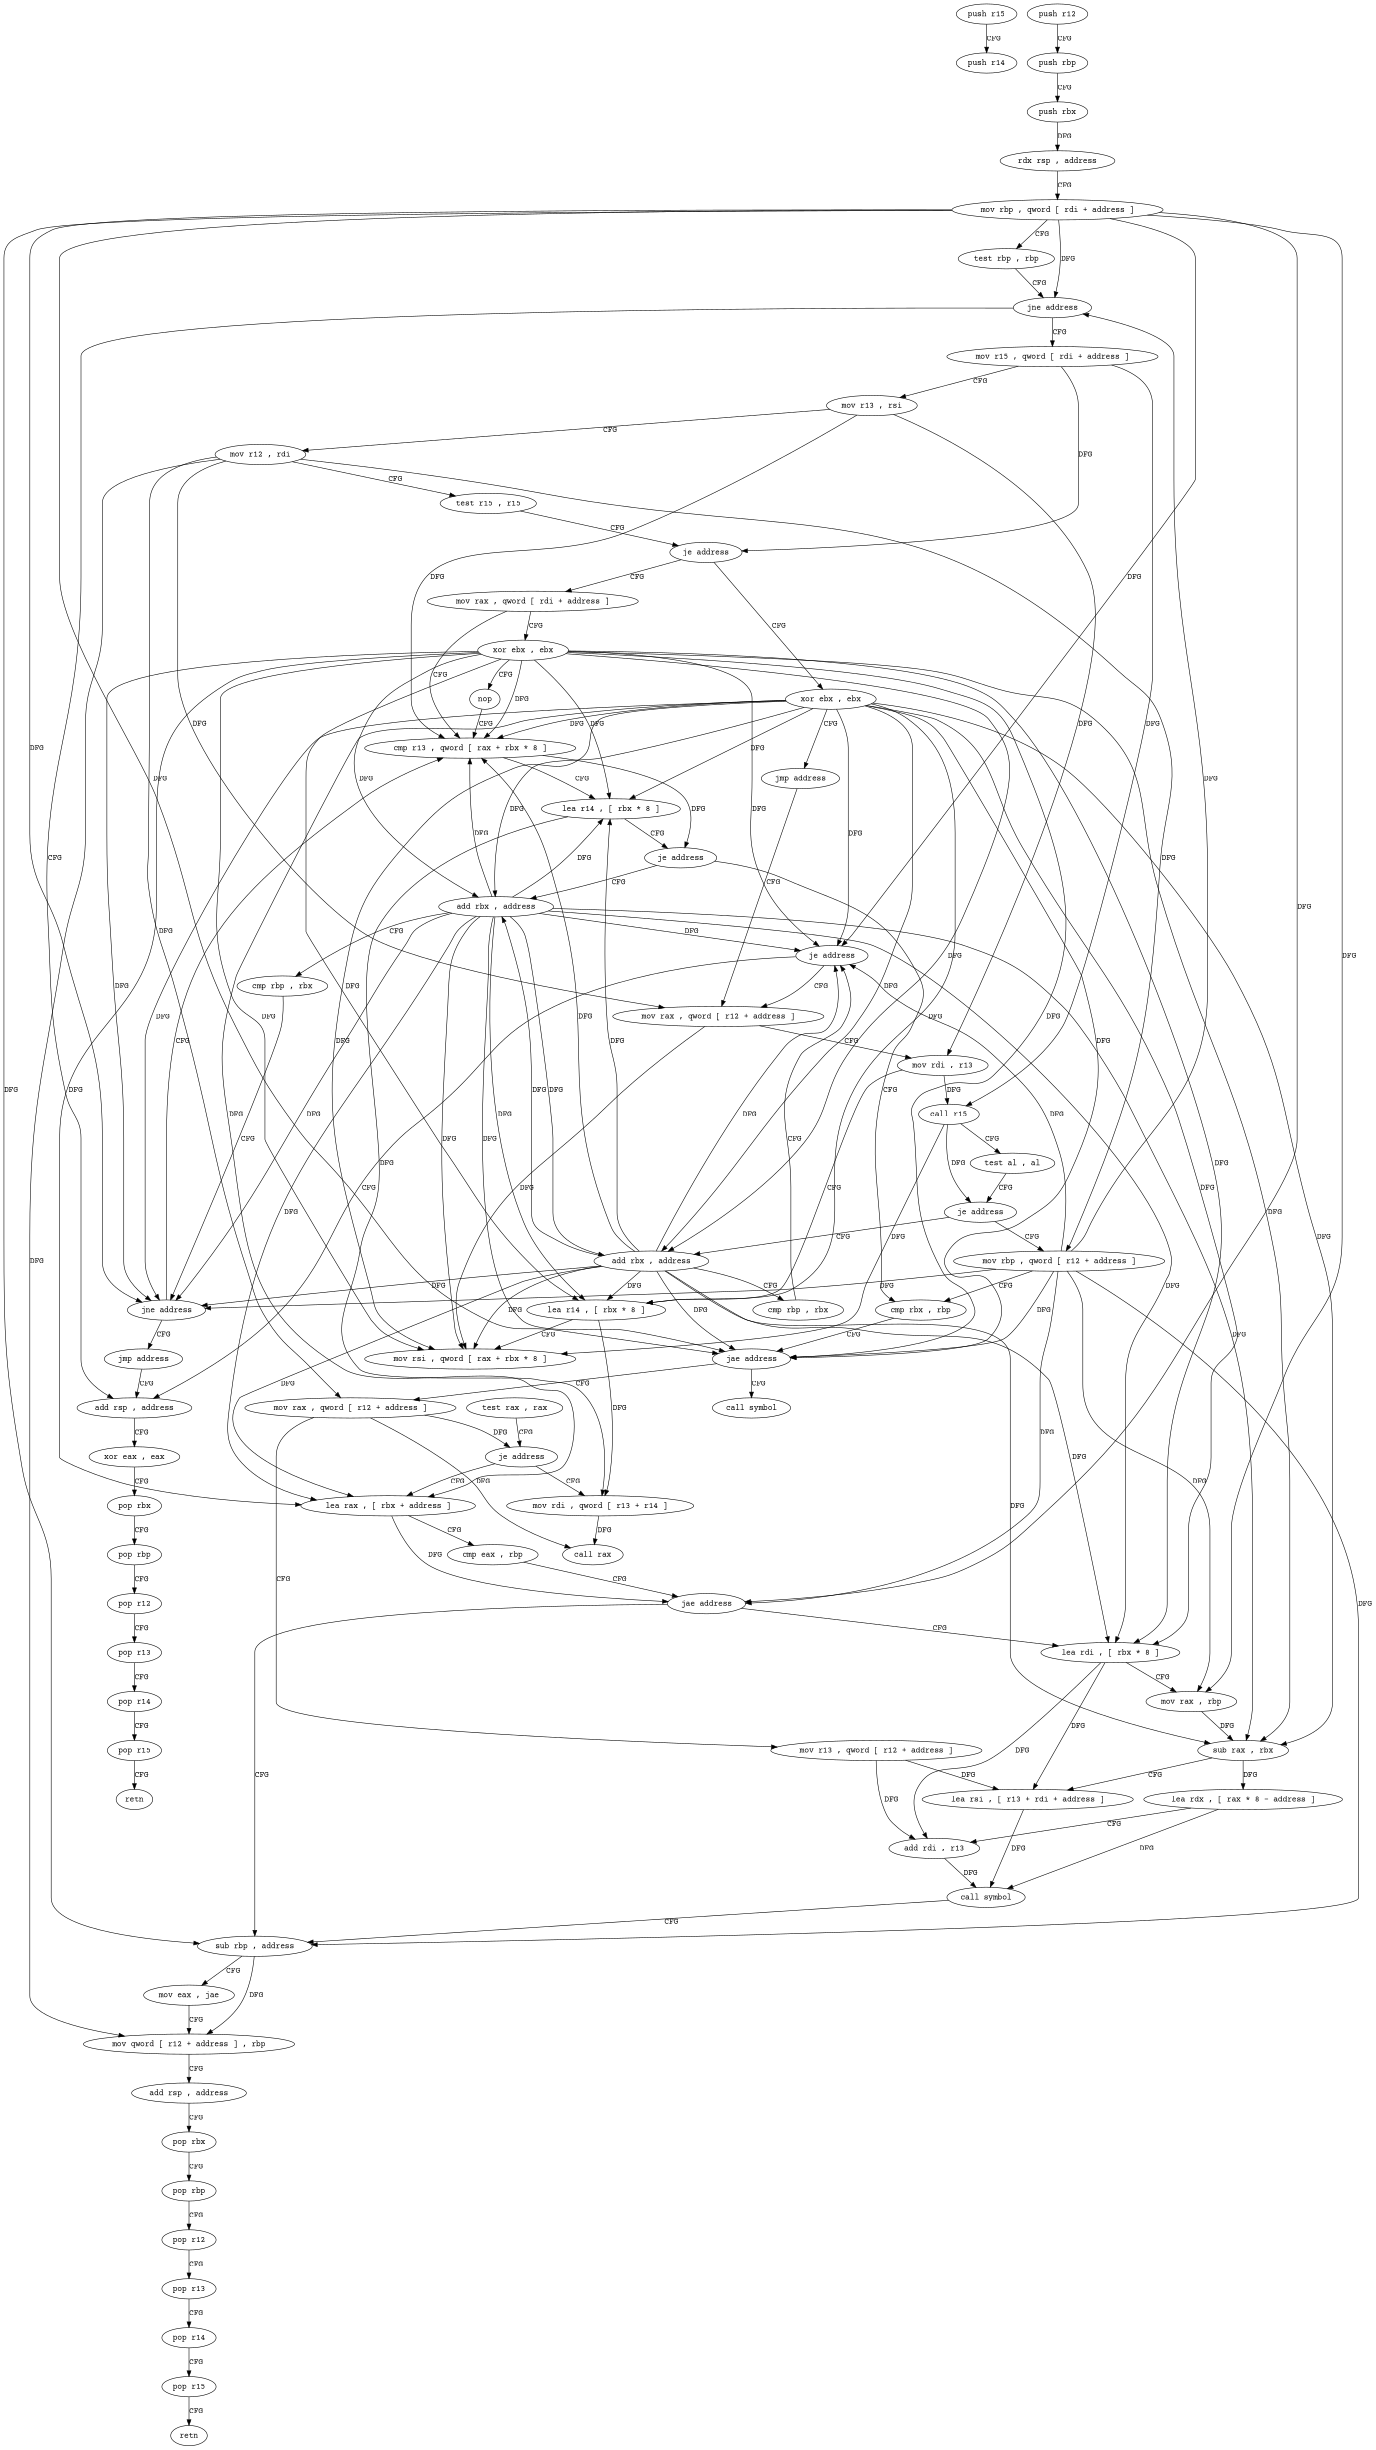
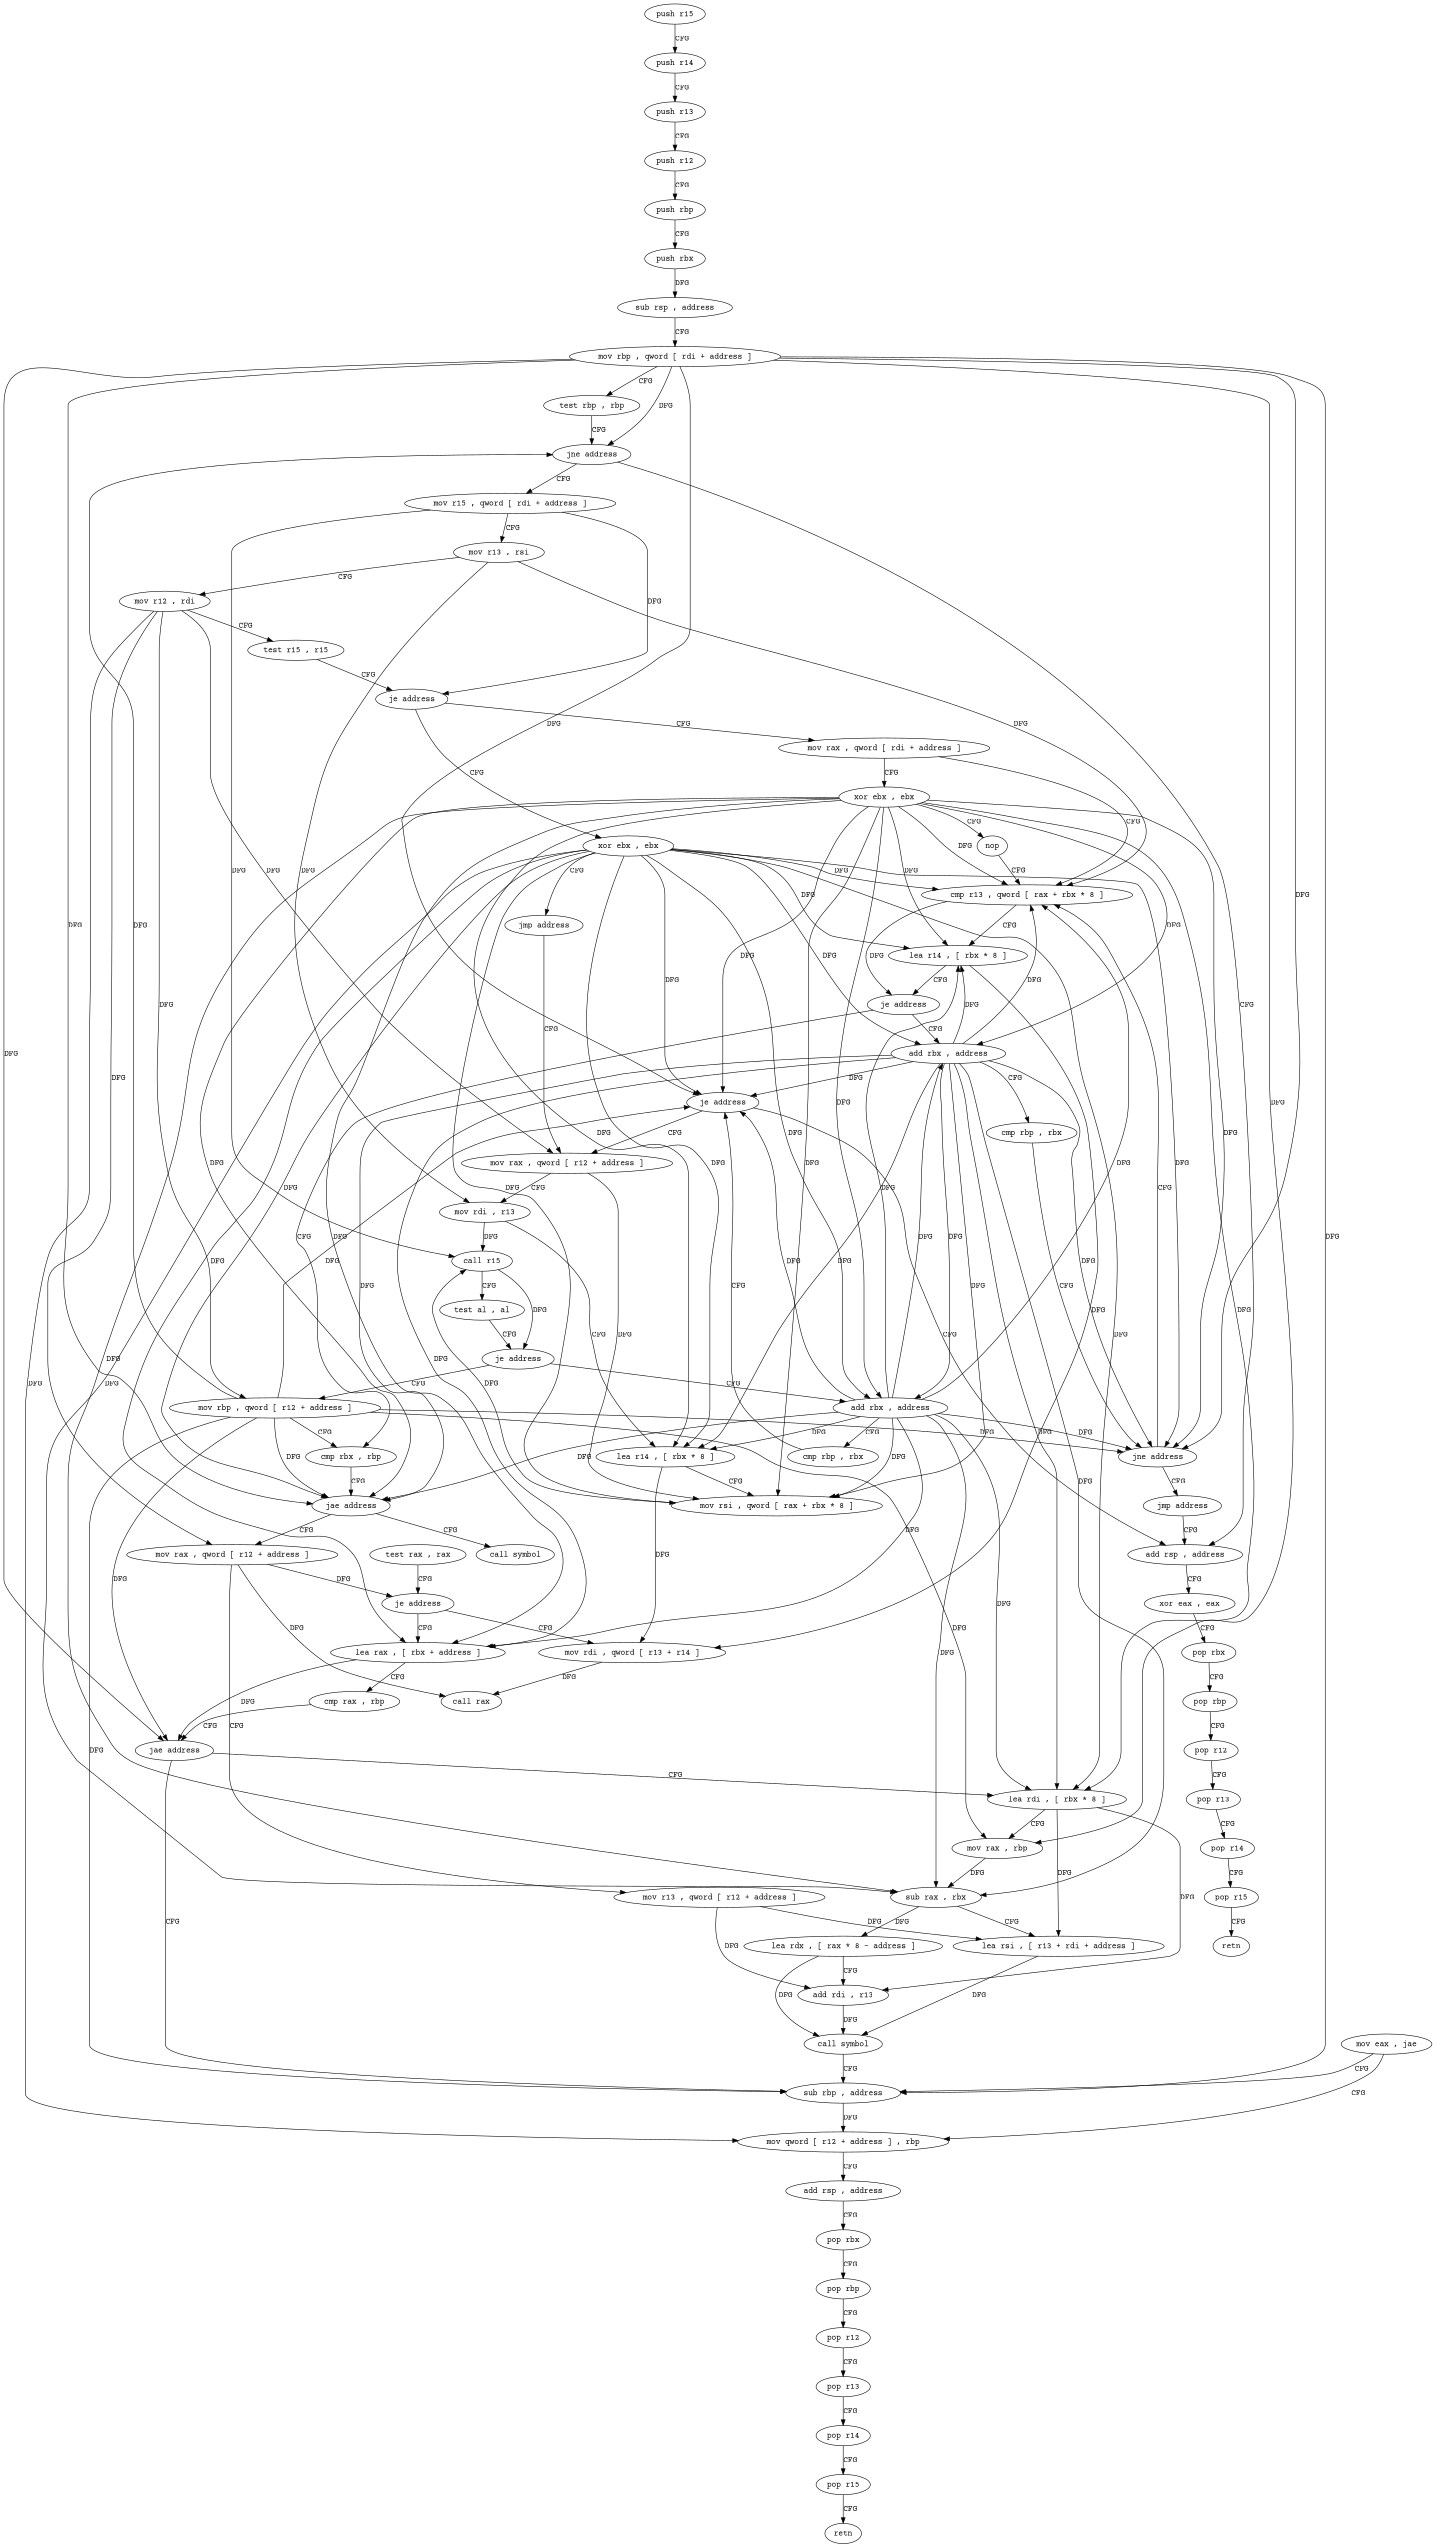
  digraph {
    fontname="Courier Prime"
    node [fontname="Courier Prime"]
    edge [fontname="Courier Prime"]
    n1 [label="push r15"]
    n2 [label="push r14"]
+   n3 [label="push r13"]
    n4 [label="push r12"]
    n5 [label="push rbp"]
    n6 [label="push rbx"]
-   n7 [label="rdx rsp , address"]
+   n7 [label="sub rsp , address"]
    n8 [label="mov rbp , qword [ rdi + address ]"]
    n9 [label="test rbp , rbp"]
    n10 [label="jne address"]
    n11 [label="jae address"]
    n12 [label="jne address"]
    n13 [label="je address"]
    n14 [label="jae address"]
    n15 [label="sub rbp , address"]
    n16 [label="mov rax , rbp"]
    n17 [label="mov r15 , qword [ rdi + address ]"]
    n18 [label="add rsp , address"]
    n19 [label="mov rax , qword [ r12 + address ]"]
    n20 [label="call symbol"]
    n21 [label="cmp r13 , qword [ rax + rbx * 8 ]"]
    n22 [label="jmp address"]
    n23 [label="mov rax , qword [ r12 + address ]"]
    n24 [label="lea rdi , [ rbx * 8 ]"]
    n25 [label="mov qword [ r12 + address ] , rbp"]
    n26 [label="mov eax , jae"]
    n27 [label="sub rax , rbx"]
    n28 [label="mov r13 , rsi"]
    n29 [label="je address"]
    n30 [label="call r15"]
    n31 [label="xor eax , eax"]
    n32 [label="mov r12 , rdi"]
    n33 [label="mov rdi , r13"]
    n34 [label="mov rax , qword [ rdi + address ]"]
    n35 [label="xor ebx , ebx"]
    n36 [label="test al , al"]
    n37 [label="je address"]
    n38 [label="pop rbx"]
    n39 [label="test r15 , r15"]
    n40 [label="mov rbp , qword [ r12 + address ]"]
    n41 [label="lea r14 , [ rbx * 8 ]"]
    n42 [label="je address"]
    n43 [label="lea r14 , [ rbx * 8 ]"]
    n44 [label="mov rsi , qword [ rax + rbx * 8 ]"]
    n45 [label="mov r13 , qword [ r12 + address ]"]
    n46 [label="je address"]
    n47 [label="call rax"]
    n48 [label="cmp rbx , rbp"]
    n49 [label="lea rsi , [ r13 + rdi + address ]"]
    n50 [label="add rdi , r13"]
    n51 [label="add rsp , address"]
    n52 [label="xor ebx , ebx"]
    n53 [label="jmp address"]
    n54 [label="add rbx , address"]
    n55 [label="add rbx , address"]
    n56 [label="lea rax , [ rbx + address ]"]
    n57 [label=nop]
    n58 [label="cmp rbp , rbx"]
    n59 [label="mov rdi , qword [ r13 + r14 ]"]
    n60 [label="cmp rbp , rbx"]
-   n61 [label="cmp eax , rbp"]
+   n61 [label="cmp rax , rbp"]
    n62 [label="lea rdx , [ rax * 8 - address ]"]
    n63 [label="pop rbp"]
    n64 [label="pop r12"]
    n65 [label="pop r13"]
    n66 [label="pop r14"]
    n67 [label="pop r15"]
    n68 [label=retn]
    n69 [label="test rax , rax"]
    n70 [label="call symbol"]
    n71 [label="pop rbx"]
    n72 [label="pop rbp"]
    n73 [label="pop r12"]
    n74 [label="pop r13"]
    n75 [label="pop r14"]
    n76 [label="pop r15"]
    n77 [label=retn]
    n1 -> n2 [label=CFG]
+   n2 -> n3 [label=CFG]
+   n3 -> n4 [label=CFG]
    n4 -> n5 [label=CFG]
    n5 -> n6 [label=CFG]
    n6 -> n7 [label=DFG]
    n7 -> n8 [label=CFG]
    n8 -> n9 [label=CFG]
    n8 -> n10 [label=DFG]
    n8 -> n11 [label=DFG]
    n8 -> n12 [label=DFG]
    n8 -> n13 [label=DFG]
    n8 -> n14 [label=DFG]
    n8 -> n15 [label=DFG]
    n8 -> n16 [label=DFG]
    n9 -> n10 [label=CFG]
    n10 -> n17 [label=CFG]
    n10 -> n18 [label=CFG]
    n11 -> n19 [label=CFG]
    n11 -> n20 [label=CFG]
    n12 -> n21 [label=CFG]
    n12 -> n22 [label=CFG]
    n13 -> n18 [label=CFG]
    n13 -> n23 [label=CFG]
    n14 -> n15 [label=CFG]
    n14 -> n24 [label=CFG]
    n15 -> n25 [label=DFG]
-   n15 -> n26 [label=CFG]
+   n26 -> n15 [label=CFG]
    n16 -> n27 [label=DFG]
    n17 -> n28 [label=CFG]
    n17 -> n29 [label=DFG]
    n17 -> n30 [label=DFG]
    n18 -> n31 [label=CFG]
    n19 -> n45 [label=CFG]
    n19 -> n46 [label=DFG]
    n19 -> n47 [label=DFG]
    n21 -> n41 [label=CFG]
    n21 -> n42 [label=DFG]
    n22 -> n18 [label=CFG]
    n23 -> n33 [label=CFG]
    n23 -> n44 [label=DFG]
    n24 -> n16 [label=CFG]
    n24 -> n49 [label=DFG]
    n24 -> n50 [label=DFG]
    n25 -> n51 [label=CFG]
    n26 -> n25 [label=CFG]
    n27 -> n49 [label=CFG]
    n27 -> n62 [label=DFG]
    n28 -> n21 [label=DFG]
    n28 -> n32 [label=CFG]
    n28 -> n33 [label=DFG]
    n29 -> n34 [label=CFG]
    n29 -> n35 [label=CFG]
    n30 -> n36 [label=CFG]
    n30 -> n37 [label=DFG]
    n31 -> n38 [label=CFG]
    n32 -> n19 [label=DFG]
    n32 -> n23 [label=DFG]
    n32 -> n25 [label=DFG]
    n32 -> n39 [label=CFG]
    n32 -> n40 [label=DFG]
    n33 -> n30 [label=DFG]
    n33 -> n43 [label=CFG]
    n34 -> n21 [label=CFG]
    n34 -> n52 [label=CFG]
    n35 -> n11 [label=DFG]
    n35 -> n12 [label=DFG]
    n35 -> n13 [label=DFG]
    n35 -> n21 [label=DFG]
    n35 -> n24 [label=DFG]
    n35 -> n27 [label=DFG]
    n35 -> n41 [label=DFG]
    n35 -> n43 [label=DFG]
    n35 -> n44 [label=DFG]
    n35 -> n53 [label=CFG]
    n35 -> n54 [label=DFG]
    n35 -> n55 [label=DFG]
    n35 -> n56 [label=DFG]
    n36 -> n37 [label=CFG]
    n37 -> n40 [label=CFG]
    n37 -> n55 [label=CFG]
    n38 -> n63 [label=CFG]
    n39 -> n29 [label=CFG]
    n40 -> n10 [label=DFG]
    n40 -> n11 [label=DFG]
    n40 -> n12 [label=DFG]
    n40 -> n13 [label=DFG]
    n40 -> n14 [label=DFG]
    n40 -> n15 [label=DFG]
    n40 -> n16 [label=DFG]
    n40 -> n48 [label=CFG]
    n41 -> n42 [label=CFG]
    n41 -> n59 [label=DFG]
    n42 -> n48 [label=CFG]
    n42 -> n54 [label=CFG]
    n43 -> n44 [label=CFG]
    n43 -> n59 [label=DFG]
-   n30 -> n44 [label=DFG]
+   n44 -> n30 [label=DFG]
    n45 -> n49 [label=DFG]
    n45 -> n50 [label=DFG]
    n46 -> n56 [label=CFG]
    n46 -> n59 [label=CFG]
    n48 -> n11 [label=CFG]
    n49 -> n70 [label=DFG]
    n50 -> n70 [label=DFG]
    n51 -> n71 [label=CFG]
    n52 -> n11 [label=DFG]
    n52 -> n12 [label=DFG]
    n52 -> n13 [label=DFG]
    n52 -> n21 [label=DFG]
    n52 -> n24 [label=DFG]
    n52 -> n27 [label=DFG]
    n52 -> n41 [label=DFG]
    n52 -> n43 [label=DFG]
    n52 -> n44 [label=DFG]
    n52 -> n54 [label=DFG]
    n52 -> n55 [label=DFG]
    n52 -> n56 [label=DFG]
    n52 -> n57 [label=CFG]
    n53 -> n23 [label=CFG]
    n54 -> n11 [label=DFG]
    n54 -> n12 [label=DFG]
    n54 -> n13 [label=DFG]
    n54 -> n21 [label=DFG]
    n54 -> n24 [label=DFG]
    n54 -> n27 [label=DFG]
    n54 -> n41 [label=DFG]
    n54 -> n43 [label=DFG]
    n54 -> n44 [label=DFG]
    n54 -> n55 [label=DFG]
    n54 -> n56 [label=DFG]
    n54 -> n58 [label=CFG]
    n55 -> n11 [label=DFG]
    n55 -> n12 [label=DFG]
    n55 -> n13 [label=DFG]
    n55 -> n21 [label=DFG]
    n55 -> n24 [label=DFG]
    n55 -> n27 [label=DFG]
    n55 -> n41 [label=DFG]
    n55 -> n43 [label=DFG]
    n55 -> n44 [label=DFG]
    n55 -> n54 [label=DFG]
    n55 -> n56 [label=DFG]
    n55 -> n60 [label=CFG]
    n56 -> n14 [label=DFG]
    n56 -> n61 [label=CFG]
    n57 -> n21 [label=CFG]
    n58 -> n12 [label=CFG]
    n59 -> n47 [label=DFG]
    n60 -> n13 [label=CFG]
    n61 -> n14 [label=CFG]
    n62 -> n50 [label=CFG]
    n62 -> n70 [label=DFG]
    n63 -> n64 [label=CFG]
    n64 -> n65 [label=CFG]
    n65 -> n66 [label=CFG]
    n66 -> n67 [label=CFG]
    n67 -> n68 [label=CFG]
    n69 -> n46 [label=CFG]
    n70 -> n15 [label=CFG]
    n71 -> n72 [label=CFG]
    n72 -> n73 [label=CFG]
    n73 -> n74 [label=CFG]
    n74 -> n75 [label=CFG]
    n75 -> n76 [label=CFG]
    n76 -> n77 [label=CFG]
  }
